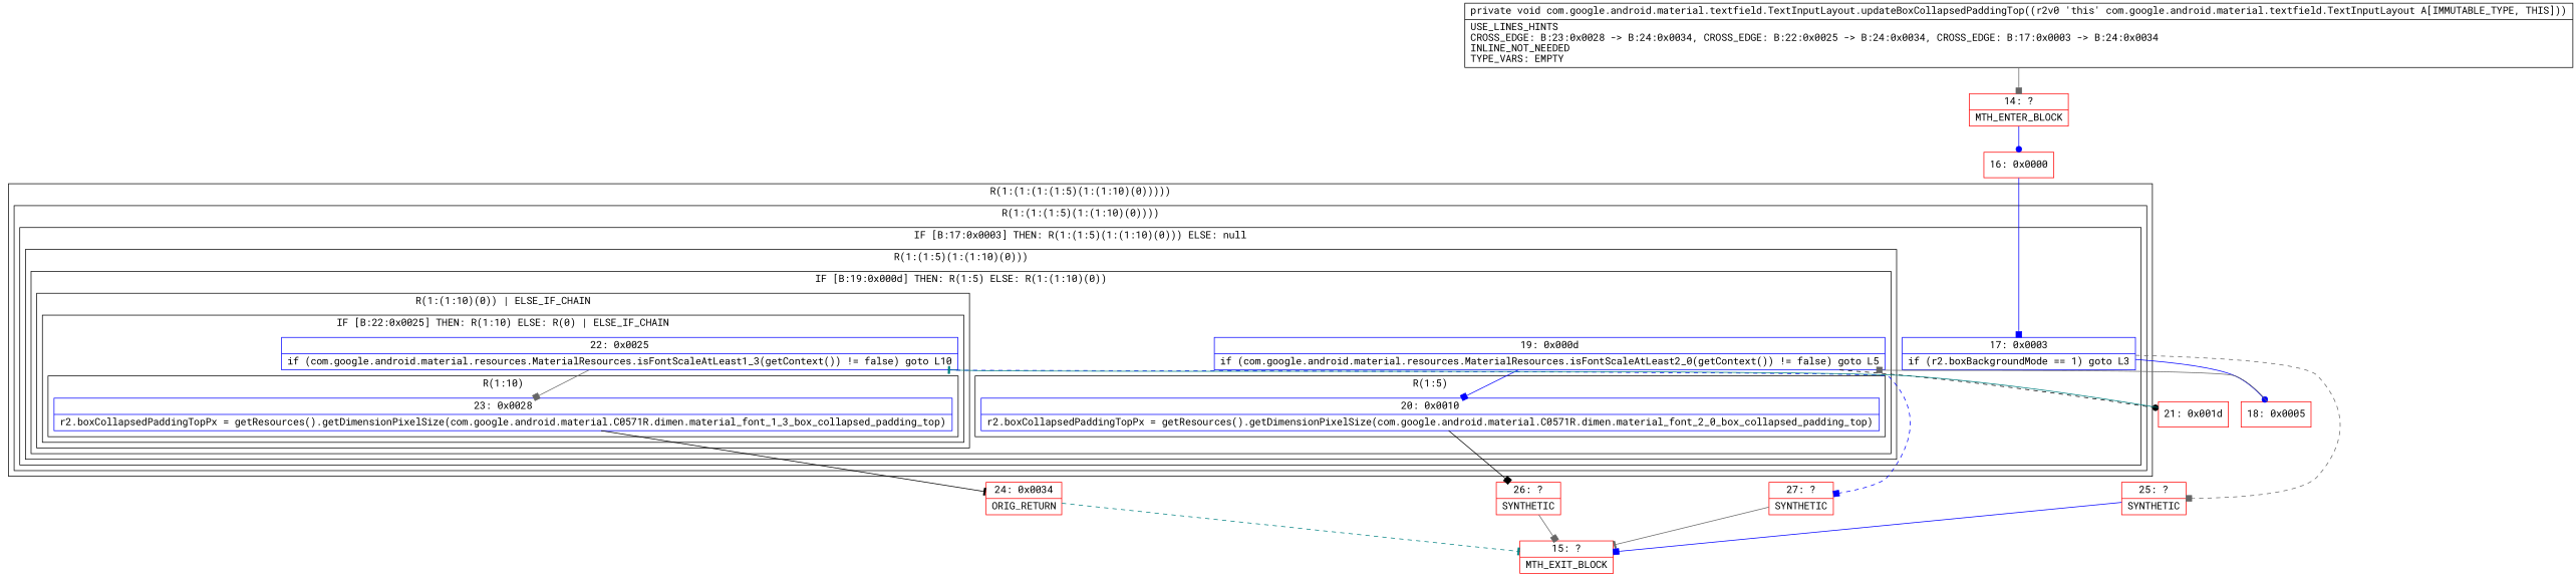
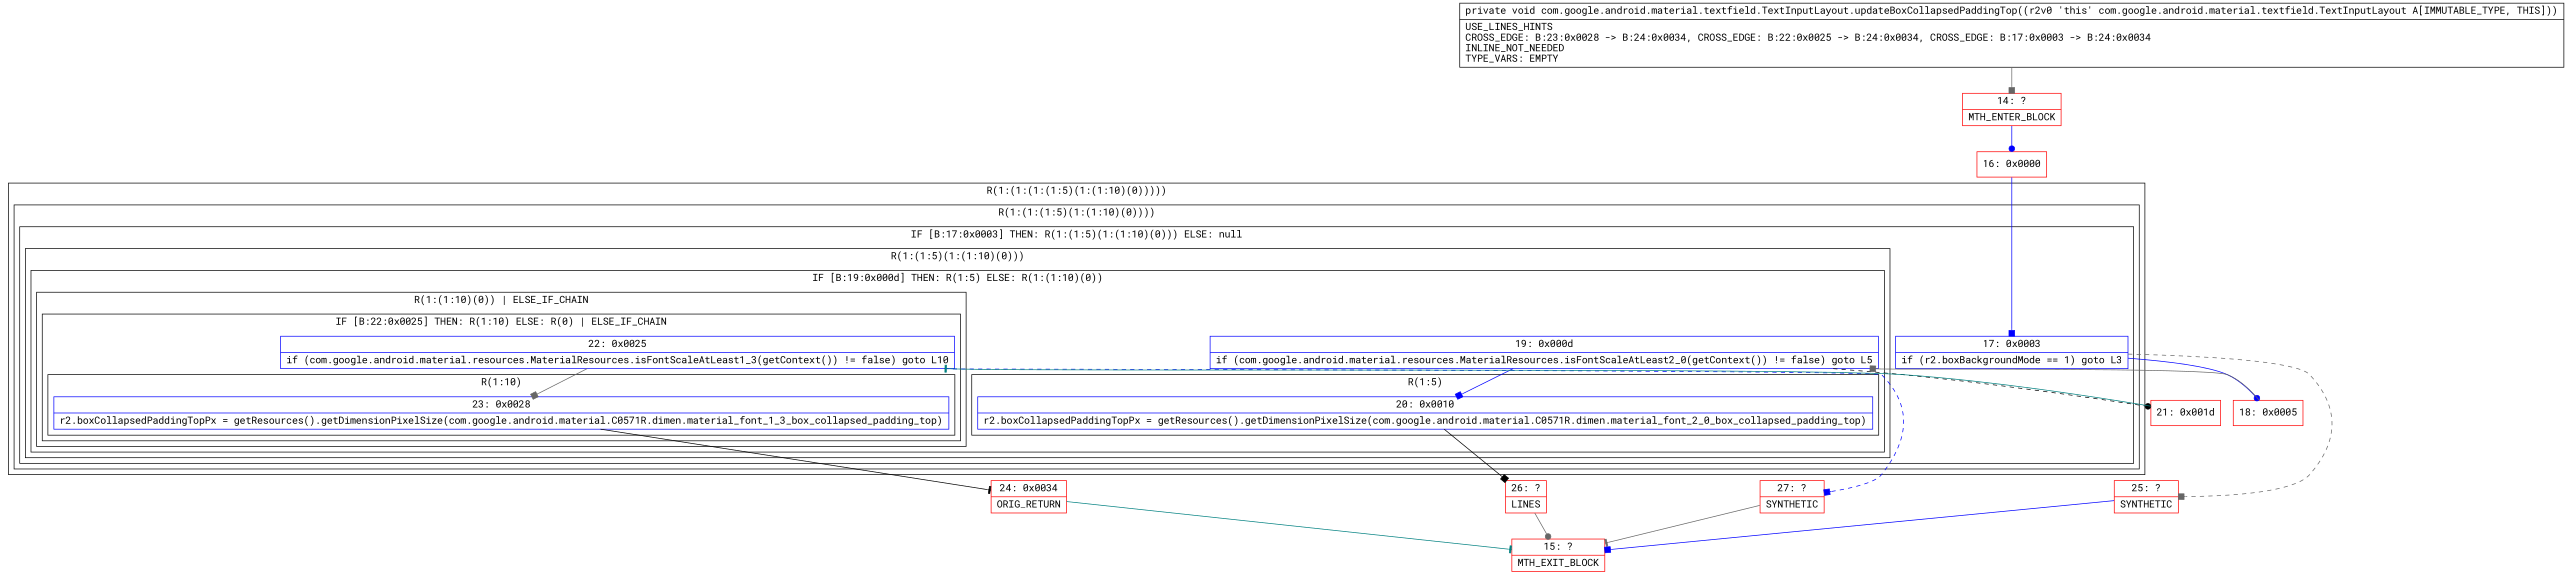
  digraph {
    fontname="Roboto Mono"
    node [color=red fontname="Roboto Mono" shape=record]
    edge [arrowhead=box color=gray40 fontname="Roboto Mono"]
    n1 [color=blue label="{20\:\ 0x0010|r2.boxCollapsedPaddingTopPx = getResources().getDimensionPixelSize(com.google.android.material.C0571R.dimen.material_font_2_0_box_collapsed_padding_top)\l}"]
    n2 [color=blue label="{23\:\ 0x0028|r2.boxCollapsedPaddingTopPx = getResources().getDimensionPixelSize(com.google.android.material.C0571R.dimen.material_font_1_3_box_collapsed_padding_top)\l}"]
    n3 [color=blue label="{22\:\ 0x0025|if (com.google.android.material.resources.MaterialResources.isFontScaleAtLeast1_3(getContext()) != false) goto L10\l}"]
    n4 [color=blue label="{19\:\ 0x000d|if (com.google.android.material.resources.MaterialResources.isFontScaleAtLeast2_0(getContext()) != false) goto L5\l}"]
    n5 [color=blue label="{17\:\ 0x0003|if (r2.boxBackgroundMode == 1) goto L3\l}"]
-   n6 [label="{26\:\ ?|SYNTHETIC\l}"]
+   n6 [label="{26\:\ ?|LINES\l}"]
    n7 [label="{24\:\ 0x0034|ORIG_RETURN\l}"]
    n8 [label="{27\:\ ?|SYNTHETIC\l}"]
    n9 [label="{21\:\ 0x001d}"]
    n10 [label="{18\:\ 0x0005}"]
    n11 [label="{25\:\ ?|SYNTHETIC\l}"]
    n12 [label="{15\:\ ?|MTH_EXIT_BLOCK\l}"]
    n13 [label="{14\:\ ?|MTH_ENTER_BLOCK\l}"]
    n14 [label="{16\:\ 0x0000}"]
    n15 [label="{private void com.google.android.material.textfield.TextInputLayout.updateBoxCollapsedPaddingTop((r2v0 'this' com.google.android.material.textfield.TextInputLayout A[IMMUTABLE_TYPE, THIS]))  | USE_LINES_HINTS\lCROSS_EDGE: B:23:0x0028 \-\> B:24:0x0034, CROSS_EDGE: B:22:0x0025 \-\> B:24:0x0034, CROSS_EDGE: B:17:0x0003 \-\> B:24:0x0034\lINLINE_NOT_NEEDED\lTYPE_VARS: EMPTY\l}" color=""]
    subgraph cluster_1 {
      label="R(1:(1:(1:(1:5)(1:(1:10)(0)))))"
      subgraph cluster_2 {
        label="R(1:(1:(1:5)(1:(1:10)(0))))"
        subgraph cluster_3 {
          label="IF [B:17:0x0003] THEN: R(1:(1:5)(1:(1:10)(0))) ELSE: null"
          n5
          subgraph cluster_4 {
            label="R(1:(1:5)(1:(1:10)(0)))"
            subgraph cluster_5 {
              label="IF [B:19:0x000d] THEN: R(1:5) ELSE: R(1:(1:10)(0))"
              n4
              subgraph cluster_6 {
                label="R(1:5)"
                n1
              }
              subgraph cluster_7 {
                label="R(1:(1:10)(0)) | ELSE_IF_CHAIN\l"
                subgraph cluster_8 {
                  label="IF [B:22:0x0025] THEN: R(1:10) ELSE: R(0) | ELSE_IF_CHAIN\l"
                  n3
                  subgraph cluster_9 {
                    label="R(1:10)"
                    n2
                  }
                  subgraph cluster_10 {
                    label="R(0)"
                  }
                }
              }
            }
          }
        }
      }
    }
    n1 -> n6 [color=black]
    n2 -> n7 [arrowhead=tee color=black]
    n3 -> n2
    n3 -> n8 [color=blue style=dashed]
    n4 -> n1 [color=blue]
    n4 -> n9 [arrowhead=dot color=black style=dashed]
    n5 -> n10 [arrowhead=dot color=blue]
    n5 -> n11 [style=dashed]
-   n6 -> n12
-   n7 -> n12 [arrowhead=tee color=teal style=dashed]
+   n6 -> n12 [arrowhead=dot]
+   n7 -> n12 [arrowhead=tee color=teal]
    n8 -> n12 [arrowhead=tee]
    n9 -> n3 [arrowhead=tee color=teal]
    n10 -> n4
    n11 -> n12 [color=blue]
    n13 -> n14 [arrowhead=dot color=blue]
    n14 -> n5 [color=blue]
    n15 -> n13
  }
